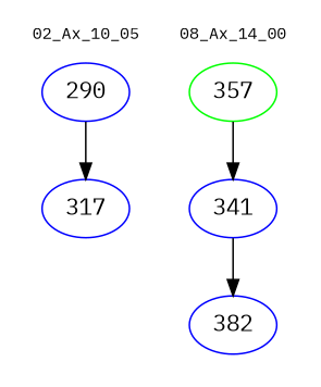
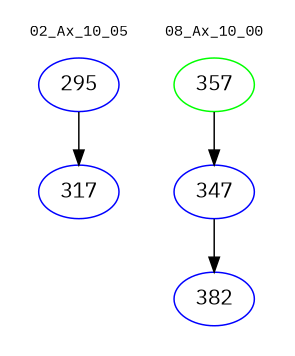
  digraph {
    fontname="IBM Plex Mono"
    node [color=blue fontname="IBM Plex Mono"]
    edge [color=black fontname="IBM Plex Mono"]
-   n1 [label=290]
+   n1 [label=295]
    n2 [label=317]
    n3 [color=green label=357]
-   n4 [label=341]
+   n4 [label=347]
    n5 [label=382]
    subgraph cluster_1 {
      color=white
      fontsize=10
      label="02_Ax_10_05"
      n1
      n2
    }
    subgraph cluster_2 {
      color=white
      fontsize=10
-     label="08_Ax_14_00"
+     label="08_Ax_10_00"
      n3
      n4
      n5
    }
    n1 -> n2
    n3 -> n4
    n4 -> n5
  }
